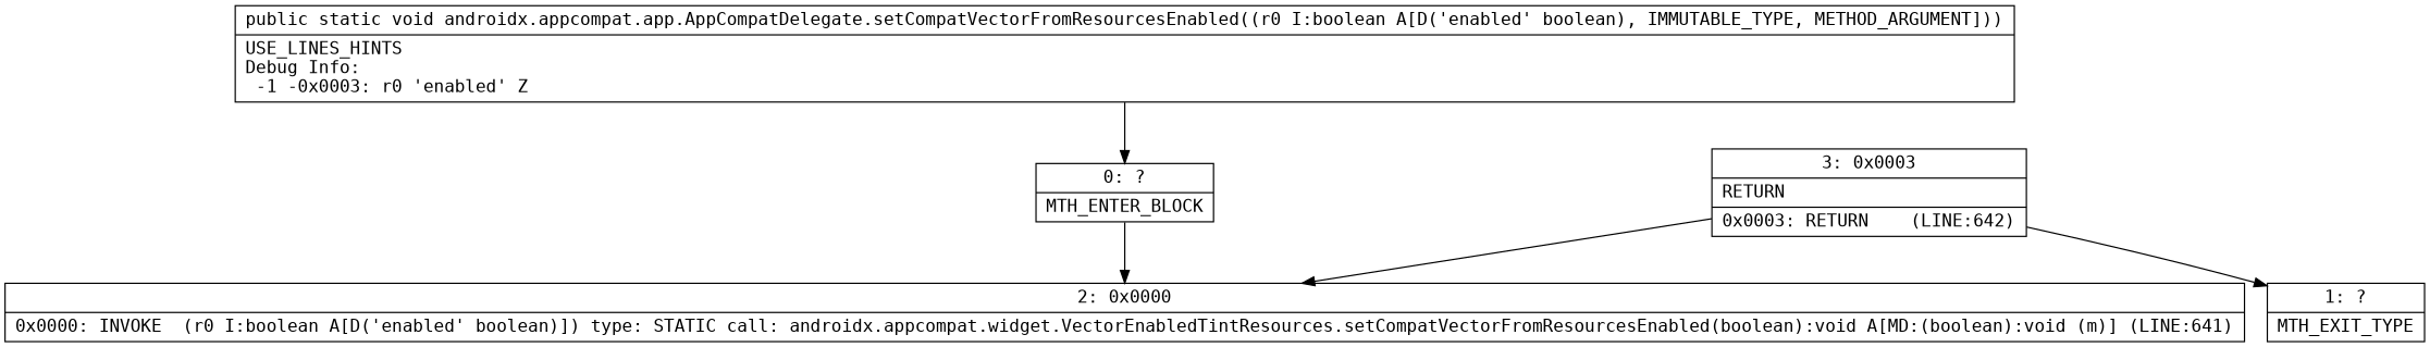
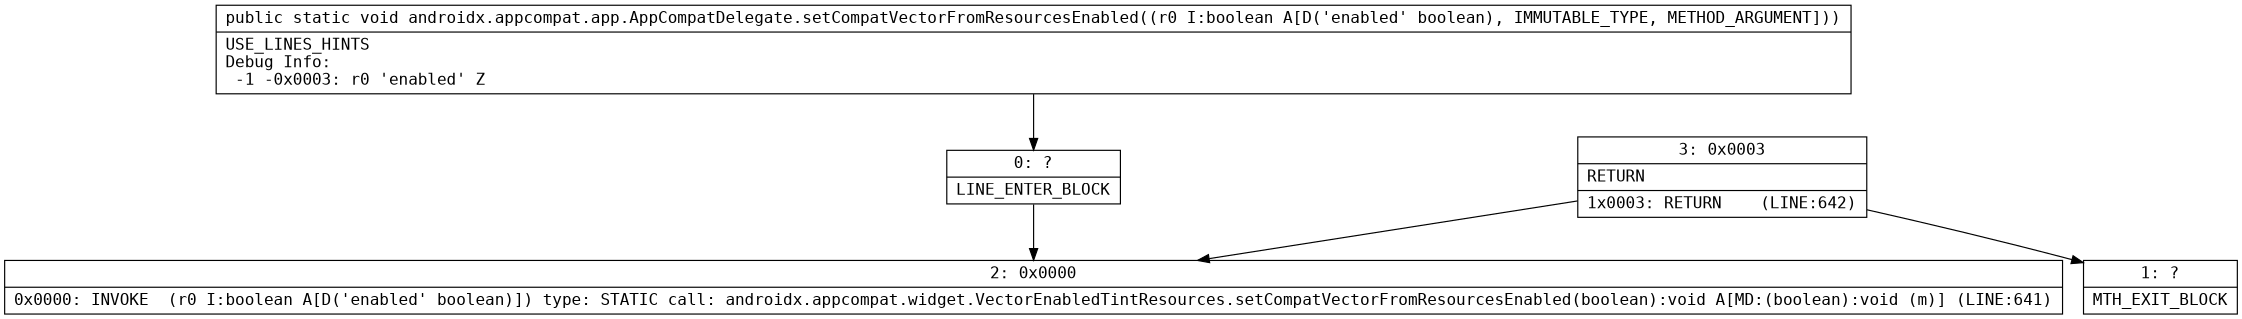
  digraph {
    fontname="DejaVu Sans Mono"
    node [fontname="DejaVu Sans Mono" shape=record]
    edge [fontname="DejaVu Sans Mono"]
-   n1 [label="{0\:\ ?|MTH_ENTER_BLOCK\l}"]
+   n1 [label="{0\:\ ?|LINE_ENTER_BLOCK\l}"]
    n2 [label="{2\:\ 0x0000|0x0000: INVOKE  (r0 I:boolean A[D('enabled' boolean)]) type: STATIC call: androidx.appcompat.widget.VectorEnabledTintResources.setCompatVectorFromResourcesEnabled(boolean):void A[MD:(boolean):void (m)] (LINE:641)\l}"]
-   n3 [label="{3\:\ 0x0003|RETURN\l|0x0003: RETURN    (LINE:642)\l}"]
-   n4 [label="{1\:\ ?|MTH_EXIT_TYPE\l}"]
+   n3 [label="{3\:\ 0x0003|RETURN\l|1x0003: RETURN    (LINE:642)\l}"]
+   n4 [label="{1\:\ ?|MTH_EXIT_BLOCK\l}"]
    n5 [label="{public static void androidx.appcompat.app.AppCompatDelegate.setCompatVectorFromResourcesEnabled((r0 I:boolean A[D('enabled' boolean), IMMUTABLE_TYPE, METHOD_ARGUMENT]))  | USE_LINES_HINTS\lDebug Info:\l  \-1 \-0x0003: r0 'enabled' Z\l}"]
    n1 -> n2
    n3 -> n2
    n3 -> n4
    n5 -> n1
  }
